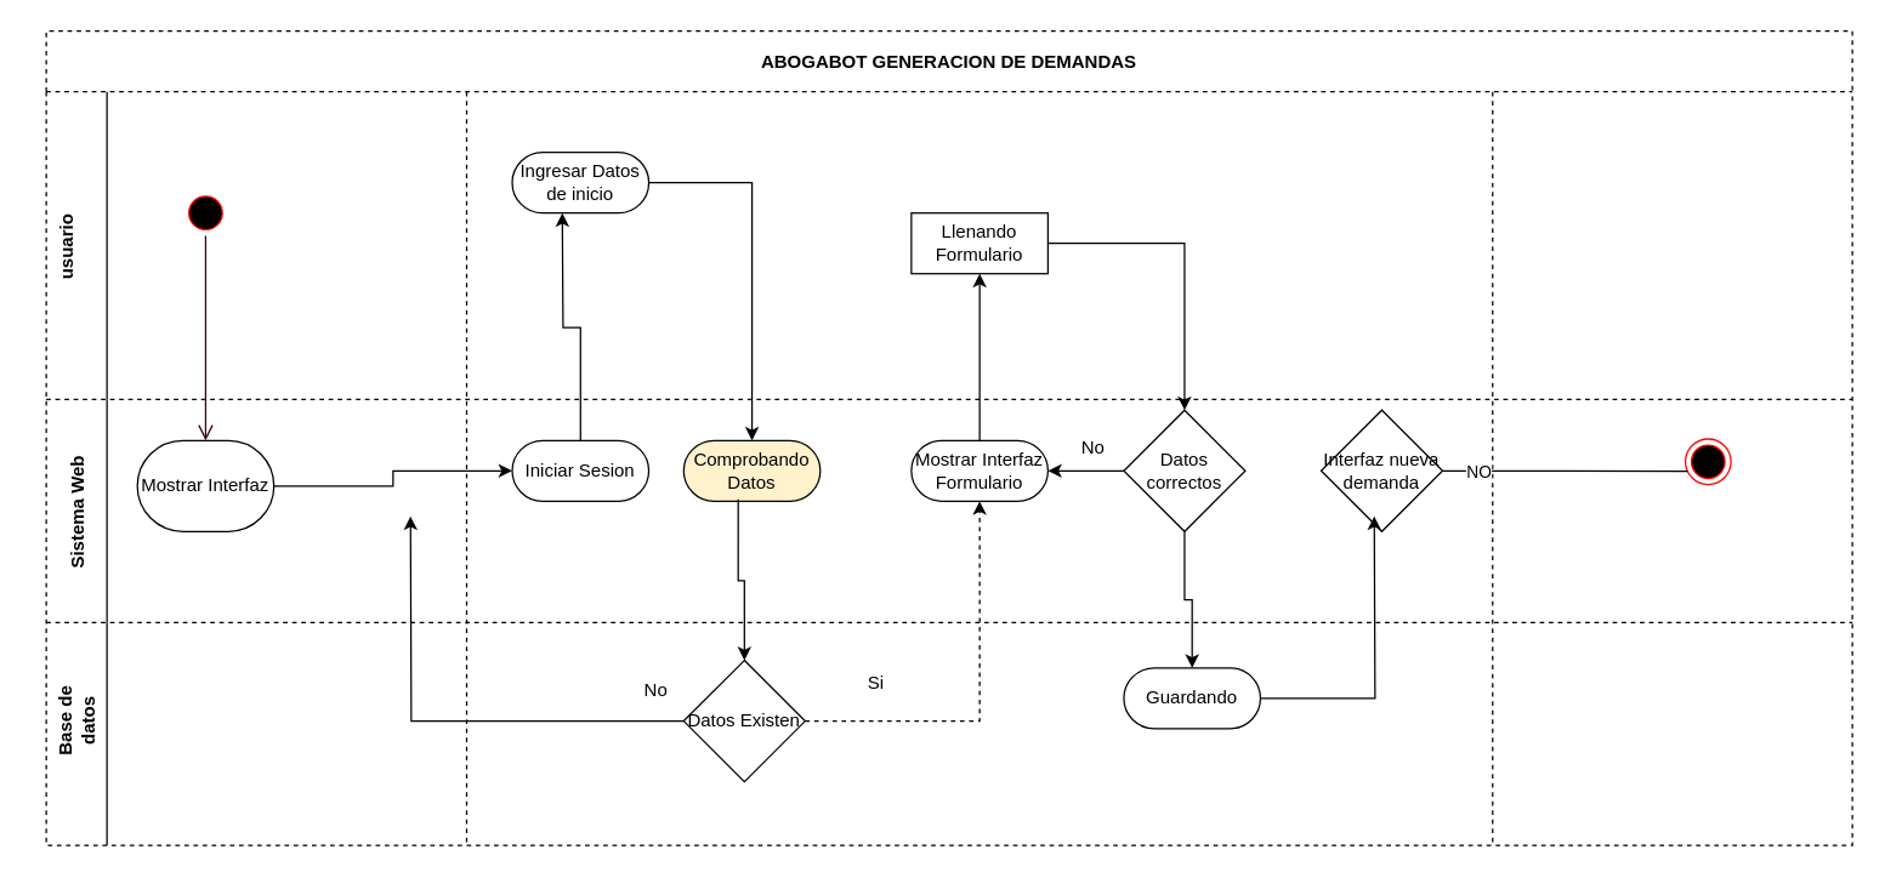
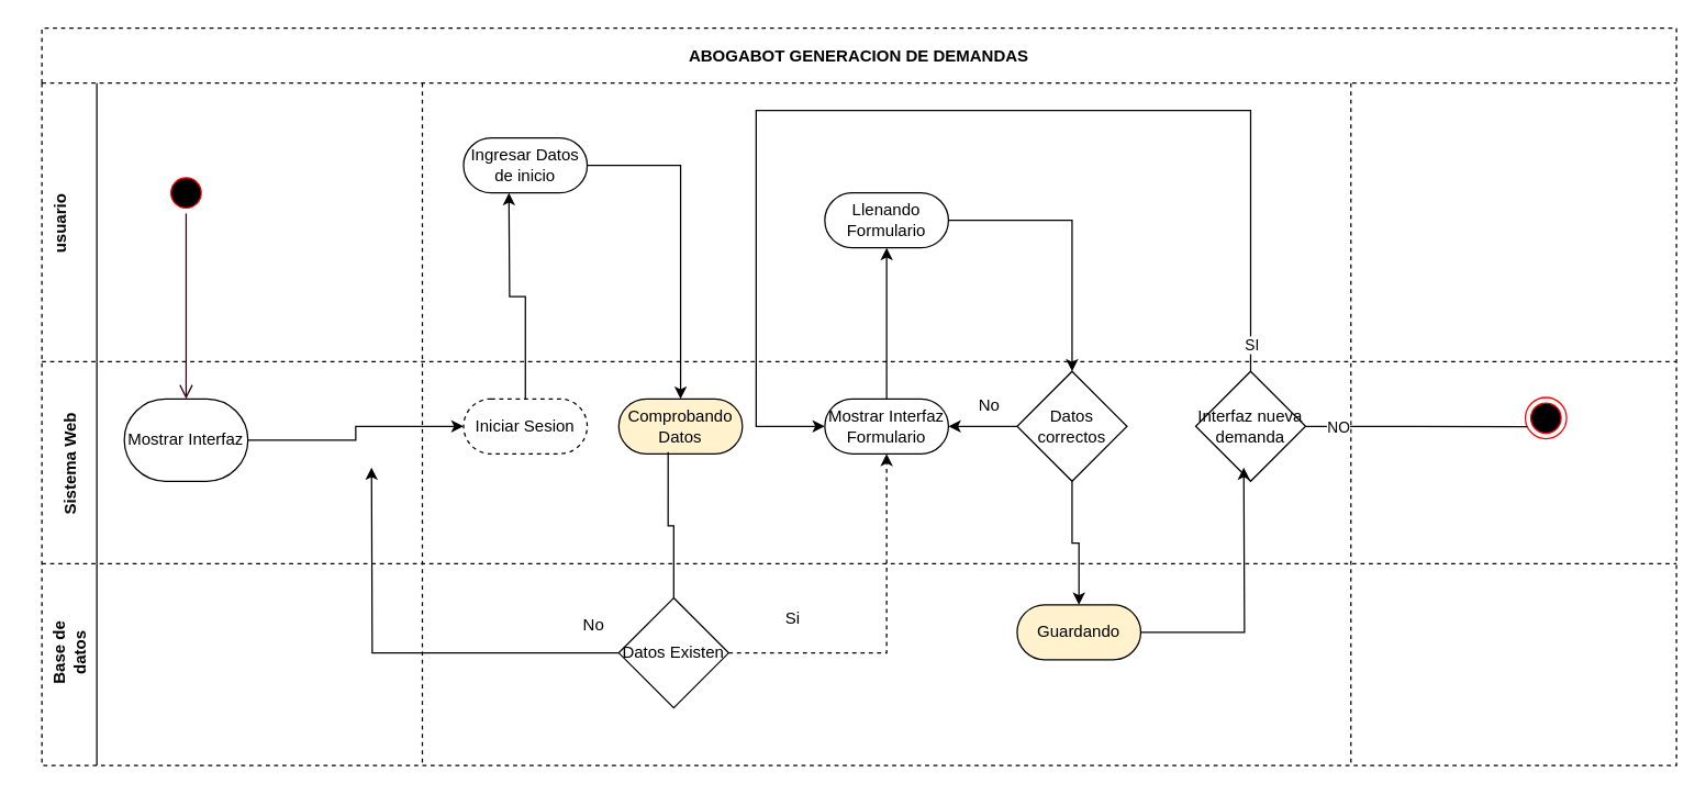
  <mxCell id="0" />
  <mxCell id="1" parent="0" />
  <mxCell id="2" value="ABOGABOT GENERACION DE DEMANDAS" style="shape=table;childLayout=tableLayout;startSize=40;collapsible=0;recursiveResize=0;expand=0;fillColor=none;fontStyle=1;dashed=1;" parent="1" vertex="1"><mxGeometry x="30" y="20" width="1190" height="537" as="geometry" /></mxCell>
  <mxCell id="3" value="usuario&#10;" style="shape=tableRow;horizontal=0;swimlaneHead=0;swimlaneBody=0;top=0;left=0;bottom=0;right=0;fillColor=none;points=[[0,0.5],[1,0.5]];portConstraint=eastwest;startSize=40;collapsible=0;recursiveResize=0;expand=0;fontStyle=1;" parent="2" vertex="1"><mxGeometry y="40" width="1190" height="203" as="geometry" /></mxCell>
  <mxCell id="4" value="" style="swimlane;swimlaneHead=0;swimlaneBody=0;connectable=0;fillColor=none;startSize=0;collapsible=0;recursiveResize=0;expand=0;fontStyle=1;" parent="3" vertex="1"><mxGeometry x="40" width="237" height="203" as="geometry"><mxRectangle width="237" height="203" as="alternateBounds" /></mxGeometry></mxCell>
  <mxCell id="5" value="" style="ellipse;html=1;shape=startState;fillColor=#000000;strokeColor=#ff0000;" vertex="1" parent="4"><mxGeometry x="50" y="65" width="30" height="30" as="geometry" /></mxCell>
  <mxCell id="6" value="" style="swimlane;swimlaneHead=0;swimlaneBody=0;connectable=0;fillColor=none;startSize=0;collapsible=0;recursiveResize=0;expand=0;fontStyle=1;" parent="3" vertex="1"><mxGeometry x="277" width="676" height="203" as="geometry"><mxRectangle width="676" height="203" as="alternateBounds" /></mxGeometry></mxCell>
  <mxCell id="7" value="Ingresar Datos de inicio" style="rounded=1;whiteSpace=wrap;html=1;arcSize=50;" vertex="1" parent="6"><mxGeometry x="30" y="40" width="90" height="40" as="geometry" /></mxCell>
- <mxCell id="8" value="Llenando Formulario" style="whiteSpace=wrap;html=1;arcSize=50;rounded=0;" vertex="1" parent="6"><mxGeometry x="293" y="80" width="90" height="40" as="geometry" /></mxCell>
+ <mxCell id="8" value="Llenando Formulario" style="rounded=1;whiteSpace=wrap;html=1;arcSize=50;" vertex="1" parent="6"><mxGeometry x="293" y="80" width="90" height="40" as="geometry" /></mxCell>
  <mxCell id="9" value="" style="swimlane;swimlaneHead=0;swimlaneBody=0;connectable=0;fillColor=none;startSize=0;collapsible=0;recursiveResize=0;expand=0;fontStyle=1;" parent="3" vertex="1"><mxGeometry x="953" width="237" height="203" as="geometry"><mxRectangle width="237" height="203" as="alternateBounds" /></mxGeometry></mxCell>
  <mxCell id="10" value="Sistema Web" style="shape=tableRow;horizontal=0;swimlaneHead=0;swimlaneBody=0;top=0;left=0;bottom=0;right=0;fillColor=none;points=[[0,0.5],[1,0.5]];portConstraint=eastwest;startSize=40;collapsible=0;recursiveResize=0;expand=0;fontStyle=1;" parent="2" vertex="1"><mxGeometry y="243" width="1190" height="147" as="geometry" /></mxCell>
  <mxCell id="11" value="" style="swimlane;swimlaneHead=0;swimlaneBody=0;connectable=0;fillColor=none;startSize=0;collapsible=0;recursiveResize=0;expand=0;fontStyle=1;" parent="10" vertex="1"><mxGeometry x="40" width="237" height="147" as="geometry"><mxRectangle width="237" height="147" as="alternateBounds" /></mxGeometry></mxCell>
  <mxCell id="12" value="Mostrar Interfaz" style="rounded=1;whiteSpace=wrap;html=1;arcSize=50;" vertex="1" parent="11"><mxGeometry x="20" y="27" width="90" height="60" as="geometry" /></mxCell>
  <mxCell id="13" value="" style="swimlane;swimlaneHead=0;swimlaneBody=0;connectable=0;fillColor=none;startSize=0;collapsible=0;recursiveResize=0;expand=0;fontStyle=1;dashed=1;" parent="10" vertex="1"><mxGeometry x="277" width="676" height="147" as="geometry"><mxRectangle width="676" height="147" as="alternateBounds" /></mxGeometry></mxCell>
- <mxCell id="14" value="Iniciar Sesion" style="rounded=1;whiteSpace=wrap;html=1;arcSize=50;" vertex="1" parent="13"><mxGeometry x="30" y="27" width="90" height="40" as="geometry" /></mxCell>
+ <mxCell id="14" value="Iniciar Sesion" style="rounded=1;whiteSpace=wrap;html=1;arcSize=50;dashed=1;" vertex="1" parent="13"><mxGeometry x="30" y="27" width="90" height="40" as="geometry" /></mxCell>
  <mxCell id="15" value="Comprobando&lt;br&gt;Datos" style="rounded=1;whiteSpace=wrap;html=1;arcSize=50;fillColor=#fff2cc;" vertex="1" parent="13"><mxGeometry x="143" y="27" width="90" height="40" as="geometry" /></mxCell>
  <mxCell id="16" value="Mostrar Interfaz Formulario" style="rounded=1;whiteSpace=wrap;html=1;arcSize=50;" vertex="1" parent="13"><mxGeometry x="293" y="27" width="90" height="40" as="geometry" /></mxCell>
  <mxCell id="17" style="edgeStyle=orthogonalEdgeStyle;rounded=0;orthogonalLoop=1;jettySize=auto;html=1;exitX=0;exitY=0.5;exitDx=0;exitDy=0;" edge="1" parent="13" source="18" target="16"><mxGeometry relative="1" as="geometry" /></mxCell>
  <mxCell id="18" value="Datos correctos" style="rhombus;whiteSpace=wrap;html=1;" vertex="1" parent="13"><mxGeometry x="433" y="7" width="80" height="80" as="geometry" /></mxCell>
  <mxCell id="19" value="No" style="text;html=1;strokeColor=none;fillColor=none;align=center;verticalAlign=middle;whiteSpace=wrap;rounded=0;" vertex="1" parent="13"><mxGeometry x="383" y="17" width="60" height="30" as="geometry" /></mxCell>
  <mxCell id="20" value="Interfaz nueva demanda" style="rhombus;whiteSpace=wrap;html=1;" vertex="1" parent="13"><mxGeometry x="563" y="7" width="80" height="80" as="geometry" /></mxCell>
+ <mxCell id="21" style="edgeStyle=orthogonalEdgeStyle;rounded=0;orthogonalLoop=1;jettySize=auto;html=1;entryX=0;entryY=0.5;entryDx=0;entryDy=0;" edge="1" parent="13" source="20" target="16"><mxGeometry relative="1" as="geometry"><mxPoint x="243" y="-163" as="targetPoint" /><Array as="points"><mxPoint x="603" y="-183" /><mxPoint x="243" y="-183" /><mxPoint x="243" y="47" /></Array></mxGeometry></mxCell>
+ <mxCell id="22" value="SI" style="edgeLabel;html=1;align=center;verticalAlign=middle;resizable=0;points=[];" vertex="1" connectable="0" parent="21"><mxGeometry x="-0.705" relative="1" as="geometry"><mxPoint y="102" as="offset" /></mxGeometry></mxCell>
  <mxCell id="23" value="" style="swimlane;swimlaneHead=0;swimlaneBody=0;connectable=0;fillColor=none;startSize=0;collapsible=0;recursiveResize=0;expand=0;fontStyle=1;" parent="10" vertex="1"><mxGeometry x="953" width="237" height="147" as="geometry"><mxRectangle width="237" height="147" as="alternateBounds" /></mxGeometry></mxCell>
  <mxCell id="24" value="" style="ellipse;html=1;shape=endState;fillColor=#000000;strokeColor=#ff0000;" vertex="1" parent="23"><mxGeometry x="127" y="26" width="30" height="30" as="geometry" /></mxCell>
  <mxCell id="25" value="" style="edgeStyle=orthogonalEdgeStyle;rounded=0;orthogonalLoop=1;jettySize=auto;html=1;" edge="1" parent="10" source="12" target="14"><mxGeometry relative="1" as="geometry" /></mxCell>
  <mxCell id="26" value="" style="edgeStyle=orthogonalEdgeStyle;rounded=0;orthogonalLoop=1;jettySize=auto;html=1;entryX=0;entryY=0.75;entryDx=0;entryDy=0;endArrow=none;" edge="1" parent="10" source="20" target="24"><mxGeometry relative="1" as="geometry"><mxPoint x="1973" y="360" as="sourcePoint" /><mxPoint x="2079.5" y="396.5" as="targetPoint" /></mxGeometry></mxCell>
  <mxCell id="27" value="NO" style="edgeLabel;html=1;align=center;verticalAlign=middle;resizable=0;points=[];" vertex="1" connectable="0" parent="26"><mxGeometry x="-0.71" relative="1" as="geometry"><mxPoint as="offset" /></mxGeometry></mxCell>
  <mxCell id="28" style="shape=tableRow;horizontal=0;swimlaneHead=0;swimlaneBody=0;top=0;left=0;bottom=0;right=0;fillColor=none;points=[[0,0.5],[1,0.5]];portConstraint=eastwest;startSize=40;collapsible=0;recursiveResize=0;expand=0;fontStyle=1;" vertex="1" parent="2"><mxGeometry y="390" width="1190" height="147" as="geometry" /></mxCell>
  <mxCell id="29" value="" style="swimlane;swimlaneHead=0;swimlaneBody=0;connectable=0;fillColor=none;startSize=0;collapsible=0;recursiveResize=0;expand=0;fontStyle=1;" vertex="1" parent="28"><mxGeometry x="40" width="237" height="147" as="geometry"><mxRectangle width="237" height="147" as="alternateBounds" /></mxGeometry></mxCell>
  <mxCell id="30" value="" style="swimlane;swimlaneHead=0;swimlaneBody=0;connectable=0;fillColor=none;startSize=0;collapsible=0;recursiveResize=0;expand=0;fontStyle=1;dashed=1;" vertex="1" parent="28"><mxGeometry x="277" width="676" height="147" as="geometry"><mxRectangle width="676" height="147" as="alternateBounds" /></mxGeometry></mxCell>
  <mxCell id="31" value="Datos Existen" style="rhombus;whiteSpace=wrap;html=1;" vertex="1" parent="30"><mxGeometry x="143" y="25" width="80" height="80" as="geometry" /></mxCell>
  <mxCell id="32" value="No" style="text;html=1;strokeColor=none;fillColor=none;align=center;verticalAlign=middle;whiteSpace=wrap;rounded=0;" vertex="1" parent="30"><mxGeometry x="95" y="30" width="60" height="30" as="geometry" /></mxCell>
  <mxCell id="33" value="Si" style="text;html=1;strokeColor=none;fillColor=none;align=center;verticalAlign=middle;whiteSpace=wrap;rounded=0;" vertex="1" parent="30"><mxGeometry x="240" y="25" width="60" height="30" as="geometry" /></mxCell>
- <mxCell id="34" value="Guardando" style="rounded=1;whiteSpace=wrap;html=1;arcSize=50;" vertex="1" parent="30"><mxGeometry x="433" y="30" width="90" height="40" as="geometry" /></mxCell>
+ <mxCell id="34" value="Guardando" style="rounded=1;whiteSpace=wrap;html=1;arcSize=50;fillColor=#fff2cc;" vertex="1" parent="30"><mxGeometry x="433" y="30" width="90" height="40" as="geometry" /></mxCell>
  <mxCell id="35" value="" style="swimlane;swimlaneHead=0;swimlaneBody=0;connectable=0;fillColor=none;startSize=0;collapsible=0;recursiveResize=0;expand=0;fontStyle=1;" vertex="1" parent="28"><mxGeometry x="953" width="237" height="147" as="geometry"><mxRectangle width="237" height="147" as="alternateBounds" /></mxGeometry></mxCell>
- <mxCell id="36" value="" style="edgeStyle=orthogonalEdgeStyle;rounded=0;orthogonalLoop=1;jettySize=auto;html=1;entryX=0.5;entryY=0;entryDx=0;entryDy=0;exitX=0.399;exitY=0.972;exitDx=0;exitDy=0;exitPerimeter=0;" edge="1" parent="2" source="15" target="31"><mxGeometry relative="1" as="geometry"><mxPoint x="375" y="310" as="sourcePoint" /><mxPoint x="380" y="410" as="targetPoint" /></mxGeometry></mxCell>
+ <mxCell id="36" value="" style="edgeStyle=orthogonalEdgeStyle;rounded=0;orthogonalLoop=1;jettySize=auto;html=1;entryX=0.5;entryY=0;entryDx=0;entryDy=0;exitX=0.399;exitY=0.972;exitDx=0;exitDy=0;exitPerimeter=0;endArrow=none;" edge="1" parent="2" source="15" target="31"><mxGeometry relative="1" as="geometry"><mxPoint x="375" y="310" as="sourcePoint" /><mxPoint x="380" y="410" as="targetPoint" /></mxGeometry></mxCell>
  <mxCell id="37" style="edgeStyle=orthogonalEdgeStyle;rounded=0;orthogonalLoop=1;jettySize=auto;html=1;entryX=0.5;entryY=1;entryDx=0;entryDy=0;dashed=1;" edge="1" parent="2" source="31" target="16"><mxGeometry relative="1" as="geometry"><mxPoint x="580" y="320" as="targetPoint" /></mxGeometry></mxCell>
  <mxCell id="38" style="edgeStyle=orthogonalEdgeStyle;rounded=0;orthogonalLoop=1;jettySize=auto;html=1;entryX=0.5;entryY=0;entryDx=0;entryDy=0;" edge="1" parent="2" source="7" target="15"><mxGeometry relative="1" as="geometry"><mxPoint x="380" y="270" as="targetPoint" /></mxGeometry></mxCell>
  <mxCell id="39" style="edgeStyle=orthogonalEdgeStyle;rounded=0;orthogonalLoop=1;jettySize=auto;html=1;entryX=0.5;entryY=1;entryDx=0;entryDy=0;" edge="1" parent="2" source="16" target="8"><mxGeometry relative="1" as="geometry" /></mxCell>
  <mxCell id="40" style="edgeStyle=orthogonalEdgeStyle;rounded=0;orthogonalLoop=1;jettySize=auto;html=1;entryX=0.5;entryY=0;entryDx=0;entryDy=0;" edge="1" parent="2" source="8" target="18"><mxGeometry relative="1" as="geometry" /></mxCell>
  <mxCell id="41" style="edgeStyle=orthogonalEdgeStyle;rounded=0;orthogonalLoop=1;jettySize=auto;html=1;entryX=0.5;entryY=0;entryDx=0;entryDy=0;" edge="1" parent="2" source="18" target="34"><mxGeometry relative="1" as="geometry" /></mxCell>
  <mxCell id="42" style="edgeStyle=orthogonalEdgeStyle;rounded=0;orthogonalLoop=1;jettySize=auto;html=1;entryX=0.5;entryY=1;entryDx=0;entryDy=0;" edge="1" parent="2" source="34"><mxGeometry relative="1" as="geometry"><mxPoint x="875" y="320" as="targetPoint" /></mxGeometry></mxCell>
  <mxCell id="43" value="" style="edgeStyle=orthogonalEdgeStyle;html=1;verticalAlign=bottom;endArrow=open;endSize=8;strokeColor=#33001A;rounded=0;entryX=0.5;entryY=0;entryDx=0;entryDy=0;" edge="1" source="5" parent="2" target="12"><mxGeometry relative="1" as="geometry"><mxPoint x="105" y="195" as="targetPoint" /><Array as="points"><mxPoint x="105" y="204" /><mxPoint x="105" y="204" /></Array></mxGeometry></mxCell>
  <mxCell id="44" value="&lt;b&gt;Base de datos&lt;/b&gt;" style="text;html=1;strokeColor=none;fillColor=none;align=center;verticalAlign=middle;whiteSpace=wrap;rounded=0;rotation=-90;" vertex="1" parent="1"><mxGeometry x="20" y="460" width="60" height="30" as="geometry" /></mxCell>
  <mxCell id="45" style="edgeStyle=orthogonalEdgeStyle;rounded=0;orthogonalLoop=1;jettySize=auto;html=1;" edge="1" parent="1" source="14"><mxGeometry relative="1" as="geometry"><mxPoint x="370" y="140" as="targetPoint" /></mxGeometry></mxCell>
  <mxCell id="46" style="edgeStyle=orthogonalEdgeStyle;rounded=0;orthogonalLoop=1;jettySize=auto;html=1;" edge="1" parent="1" source="31"><mxGeometry relative="1" as="geometry"><mxPoint x="270" y="340" as="targetPoint" /></mxGeometry></mxCell>
